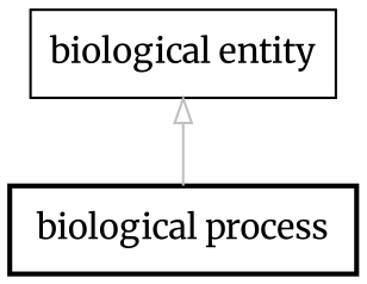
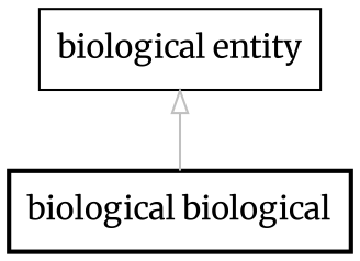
  digraph {
    fontsize=32
    penwidth=5
    fontname=Merriweather
    node [color=black fontname=Merriweather shape=rectangle]
-   n1 [label=" biological process " style=bold]
+   n1 [label="biological biological" style=bold]
    "biological entity"
    "biological entity" -> n1 [arrowtail=onormal color=gray dir=back fontcolor=darkgray fontname=Merriweather]
  }
